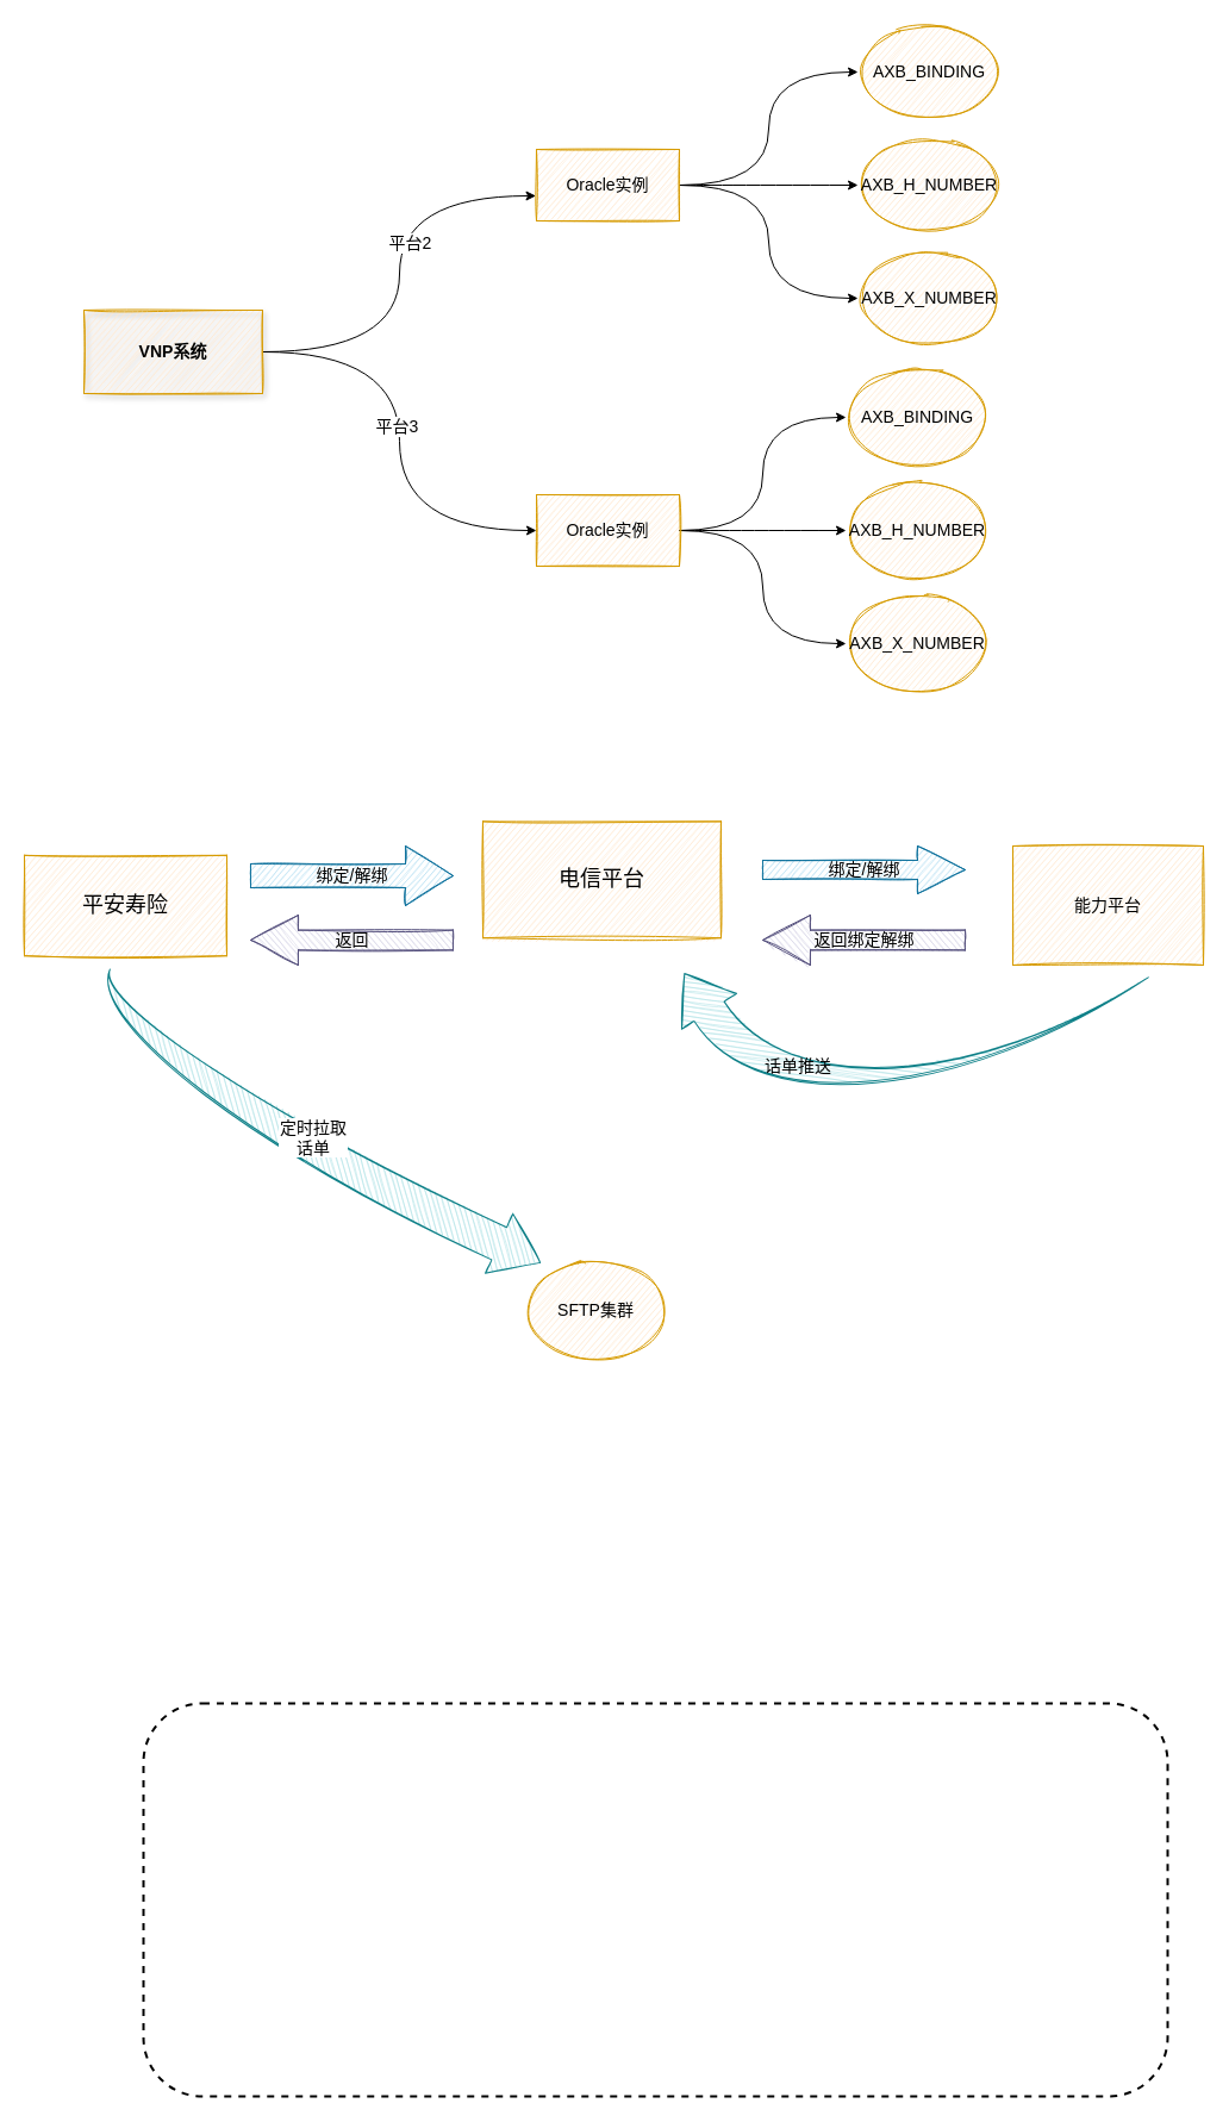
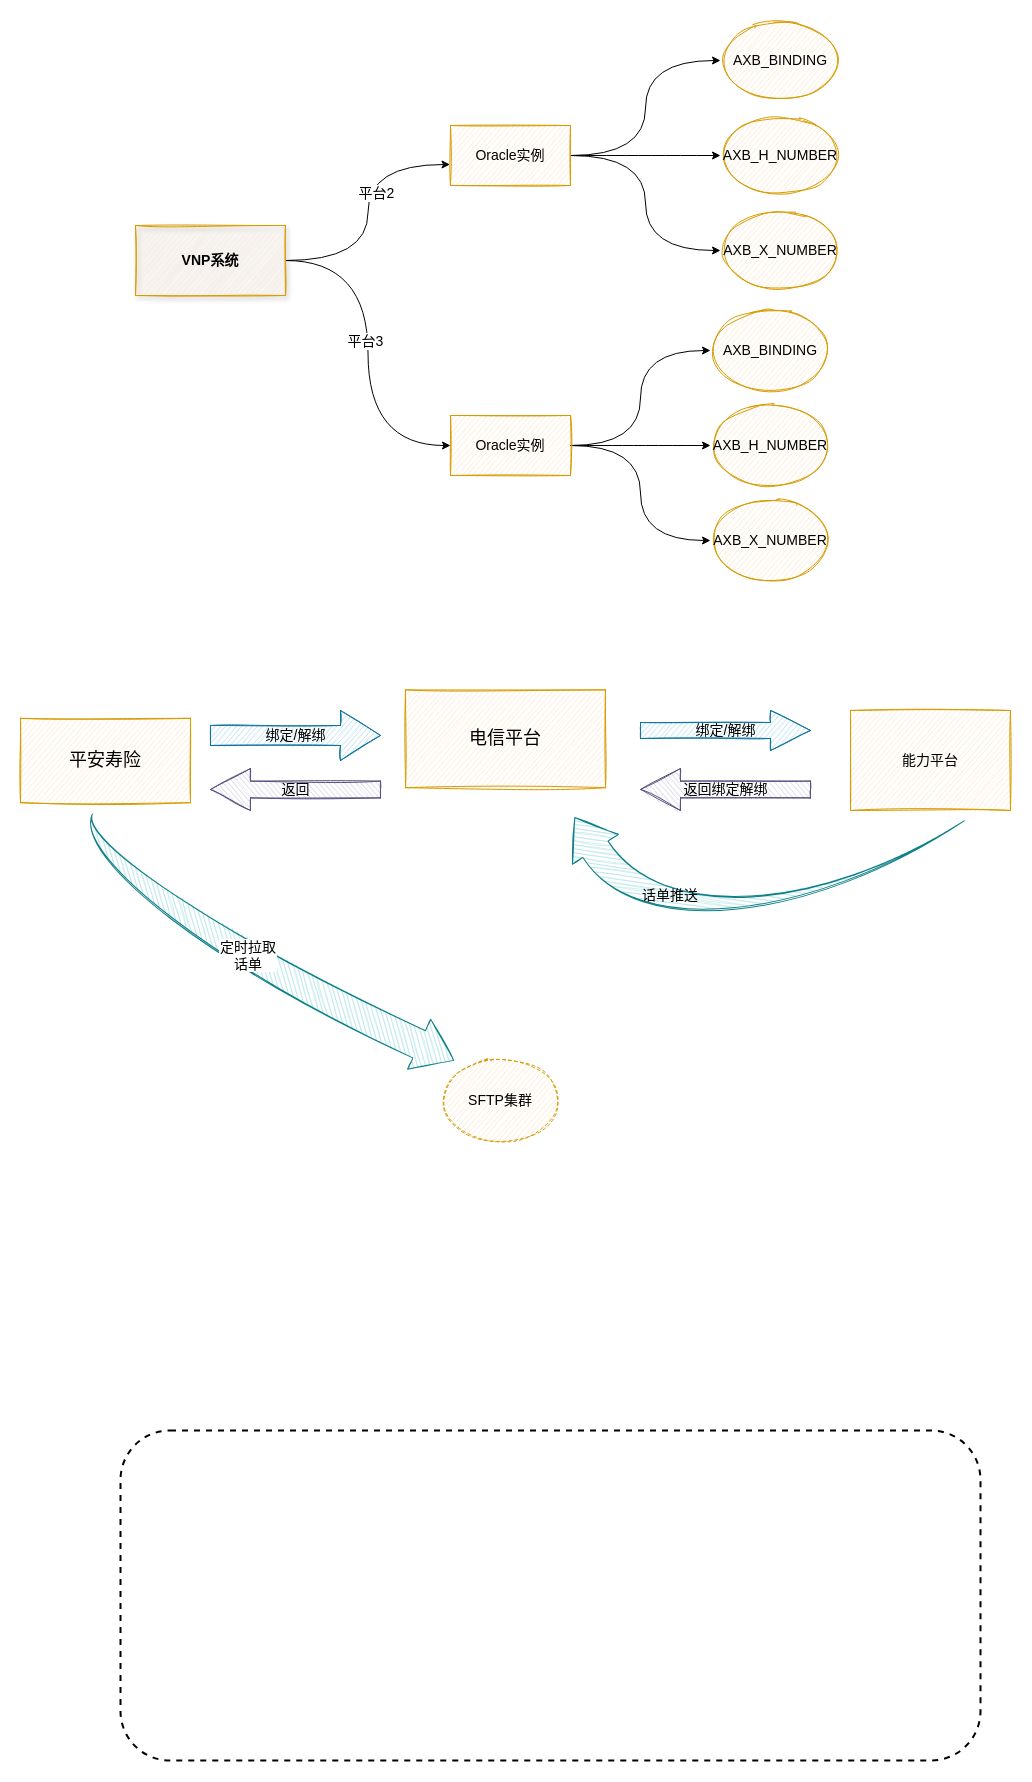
  <mxCell id="0" />
  <mxCell id="1" parent="0" />
  <mxCell id="2" value="" style="edgeStyle=orthogonalEdgeStyle;rounded=0;orthogonalLoop=1;jettySize=auto;html=1;fontSize=14;curved=1;entryX=-0.004;entryY=0.65;entryDx=0;entryDy=0;entryPerimeter=0;" parent="1" source="6" target="10" edge="1"><mxGeometry relative="1" as="geometry"><mxPoint x="420" y="157.5" as="targetPoint" /></mxGeometry></mxCell>
  <mxCell id="3" value="平台2" style="edgeLabel;html=1;align=center;verticalAlign=middle;resizable=0;points=[];fontSize=14;fontFamily=Helvetica;fontColor=default;" parent="2" vertex="1" connectable="0"><mxGeometry x="0.148" y="-8" relative="1" as="geometry"><mxPoint as="offset" /></mxGeometry></mxCell>
  <mxCell id="4" style="edgeStyle=orthogonalEdgeStyle;curved=1;rounded=0;orthogonalLoop=1;jettySize=auto;html=1;exitX=1;exitY=0.5;exitDx=0;exitDy=0;entryX=0;entryY=0.5;entryDx=0;entryDy=0;fontSize=14;" parent="1" source="6" target="17" edge="1"><mxGeometry relative="1" as="geometry"><mxPoint x="450" y="310" as="targetPoint" /></mxGeometry></mxCell>
  <mxCell id="5" value="平台3" style="edgeLabel;html=1;align=center;verticalAlign=middle;resizable=0;points=[];fontSize=14;fontFamily=Helvetica;fontColor=default;" parent="4" vertex="1" connectable="0"><mxGeometry x="-0.068" y="-3" relative="1" as="geometry"><mxPoint as="offset" /></mxGeometry></mxCell>
- <mxCell id="6" value="&lt;font style=&quot;font-size: 14px;&quot;&gt;&lt;b&gt;VNP系统&lt;/b&gt;&lt;/font&gt;" style="rounded=0;whiteSpace=wrap;html=1;fillColor=#ffe6cc;strokeColor=#d79b00;sketch=1;shadow=1;glass=0;" parent="1" vertex="1"><mxGeometry x="70" y="260" width="150" height="70" as="geometry" /></mxCell>
+ <mxCell id="6" value="&lt;font style=&quot;font-size: 14px;&quot;&gt;&lt;b&gt;VNP系统&lt;/b&gt;&lt;/font&gt;" style="rounded=0;whiteSpace=wrap;html=1;fillColor=#ffe6cc;strokeColor=#d79b00;sketch=1;shadow=1;glass=0;" parent="1" vertex="1"><mxGeometry x="135" y="225" width="150" height="70" as="geometry" /></mxCell>
  <mxCell id="7" value="" style="edgeStyle=orthogonalEdgeStyle;curved=1;rounded=0;orthogonalLoop=1;jettySize=auto;html=1;fontFamily=Helvetica;fontSize=14;fontColor=default;" parent="1" source="10" target="11" edge="1"><mxGeometry relative="1" as="geometry"><mxPoint x="660" y="110" as="targetPoint" /></mxGeometry></mxCell>
  <mxCell id="8" style="edgeStyle=orthogonalEdgeStyle;curved=1;rounded=0;orthogonalLoop=1;jettySize=auto;html=1;exitX=1;exitY=0.5;exitDx=0;exitDy=0;entryX=0;entryY=0.5;entryDx=0;entryDy=0;fontFamily=Helvetica;fontSize=14;fontColor=default;" parent="1" source="10" target="13" edge="1"><mxGeometry relative="1" as="geometry" /></mxCell>
  <mxCell id="9" style="edgeStyle=orthogonalEdgeStyle;curved=1;rounded=0;orthogonalLoop=1;jettySize=auto;html=1;exitX=1;exitY=0.5;exitDx=0;exitDy=0;entryX=0;entryY=0.5;entryDx=0;entryDy=0;fontFamily=Helvetica;fontSize=14;fontColor=default;" parent="1" source="10" target="12" edge="1"><mxGeometry relative="1" as="geometry" /></mxCell>
  <mxCell id="10" value="Oracle实例" style="rounded=0;whiteSpace=wrap;html=1;fontSize=14;fillColor=#ffe6cc;strokeColor=#d79b00;shadow=0;glass=0;sketch=1;" parent="1" vertex="1"><mxGeometry x="450" y="125" width="120" height="60" as="geometry" /></mxCell>
  <mxCell id="11" value="AXB_H_NUMBER" style="ellipse;whiteSpace=wrap;html=1;rounded=0;shadow=0;glass=0;sketch=1;fontFamily=Helvetica;fontSize=14;fontColor=default;strokeColor=#d79b00;fillColor=#ffe6cc;" parent="1" vertex="1"><mxGeometry x="720" y="115" width="120" height="80" as="geometry" /></mxCell>
  <mxCell id="12" value="AXB_X_NUMBER" style="ellipse;whiteSpace=wrap;html=1;rounded=0;shadow=0;glass=0;sketch=1;fontFamily=Helvetica;fontSize=14;fontColor=default;strokeColor=#d79b00;fillColor=#ffe6cc;" parent="1" vertex="1"><mxGeometry x="720" y="210" width="120" height="80" as="geometry" /></mxCell>
  <mxCell id="13" value="AXB_BINDING" style="ellipse;whiteSpace=wrap;html=1;rounded=0;shadow=0;glass=0;sketch=1;fontFamily=Helvetica;fontSize=14;fontColor=default;strokeColor=#d79b00;fillColor=#ffe6cc;" parent="1" vertex="1"><mxGeometry x="720" y="20" width="120" height="80" as="geometry" /></mxCell>
  <mxCell id="14" value="" style="edgeStyle=orthogonalEdgeStyle;curved=1;rounded=0;orthogonalLoop=1;jettySize=auto;html=1;fontFamily=Helvetica;fontSize=14;fontColor=default;" parent="1" source="17" target="18" edge="1"><mxGeometry relative="1" as="geometry"><mxPoint x="660" y="400" as="targetPoint" /></mxGeometry></mxCell>
  <mxCell id="15" style="edgeStyle=orthogonalEdgeStyle;curved=1;rounded=0;orthogonalLoop=1;jettySize=auto;html=1;exitX=1;exitY=0.5;exitDx=0;exitDy=0;entryX=0;entryY=0.5;entryDx=0;entryDy=0;fontFamily=Helvetica;fontSize=14;fontColor=default;" parent="1" source="17" target="20" edge="1"><mxGeometry relative="1" as="geometry" /></mxCell>
  <mxCell id="16" style="edgeStyle=orthogonalEdgeStyle;curved=1;rounded=0;orthogonalLoop=1;jettySize=auto;html=1;exitX=1;exitY=0.5;exitDx=0;exitDy=0;entryX=0;entryY=0.5;entryDx=0;entryDy=0;fontFamily=Helvetica;fontSize=14;fontColor=default;" parent="1" source="17" target="19" edge="1"><mxGeometry relative="1" as="geometry" /></mxCell>
  <mxCell id="17" value="Oracle实例" style="rounded=0;whiteSpace=wrap;html=1;fontSize=14;fillColor=#ffe6cc;strokeColor=#d79b00;shadow=0;glass=0;sketch=1;" parent="1" vertex="1"><mxGeometry x="450" y="415" width="120" height="60" as="geometry" /></mxCell>
  <mxCell id="18" value="AXB_H_NUMBER" style="ellipse;whiteSpace=wrap;html=1;rounded=0;shadow=0;glass=0;sketch=1;fontFamily=Helvetica;fontSize=14;fontColor=default;strokeColor=#d79b00;fillColor=#ffe6cc;" parent="1" vertex="1"><mxGeometry x="710" y="405" width="120" height="80" as="geometry" /></mxCell>
  <mxCell id="19" value="AXB_X_NUMBER" style="ellipse;whiteSpace=wrap;html=1;rounded=0;shadow=0;glass=0;sketch=1;fontFamily=Helvetica;fontSize=14;fontColor=default;strokeColor=#d79b00;fillColor=#ffe6cc;" parent="1" vertex="1"><mxGeometry x="710" y="500" width="120" height="80" as="geometry" /></mxCell>
  <mxCell id="20" value="AXB_BINDING" style="ellipse;whiteSpace=wrap;html=1;rounded=0;shadow=0;glass=0;sketch=1;fontFamily=Helvetica;fontSize=14;fontColor=default;strokeColor=#d79b00;fillColor=#ffe6cc;" parent="1" vertex="1"><mxGeometry x="710" y="310" width="120" height="80" as="geometry" /></mxCell>
  <mxCell id="21" value="&lt;font style=&quot;font-size: 18px;&quot;&gt;平安寿险&lt;/font&gt;" style="rounded=0;whiteSpace=wrap;html=1;fontSize=14;fillColor=#ffe6cc;strokeColor=#d79b00;shadow=0;glass=0;sketch=1;" parent="1" vertex="1"><mxGeometry x="20" y="717.81" width="170" height="84.38" as="geometry" /></mxCell>
  <mxCell id="22" value="&lt;font style=&quot;font-size: 18px;&quot;&gt;电信平台&lt;/font&gt;" style="rounded=0;whiteSpace=wrap;html=1;fontSize=14;fillColor=#ffe6cc;strokeColor=#d79b00;shadow=0;glass=0;sketch=1;" parent="1" vertex="1"><mxGeometry x="405" y="689.38" width="200" height="97.81" as="geometry" /></mxCell>
  <mxCell id="23" value="能力平台" style="rounded=0;whiteSpace=wrap;html=1;fontSize=14;fillColor=#ffe6cc;strokeColor=#d79b00;shadow=0;glass=0;sketch=1;" parent="1" vertex="1"><mxGeometry x="850" y="710" width="160" height="100" as="geometry" /></mxCell>
- <mxCell id="24" value="SFTP集群" style="ellipse;whiteSpace=wrap;html=1;rounded=0;shadow=0;glass=0;sketch=1;fontFamily=Helvetica;fontSize=14;fontColor=default;strokeColor=#d79b00;fillColor=#ffe6cc;" parent="1" vertex="1"><mxGeometry x="440" y="1060" width="120" height="80" as="geometry" /></mxCell>
+ <mxCell id="24" value="SFTP集群" style="ellipse;whiteSpace=wrap;html=1;rounded=0;shadow=0;glass=0;sketch=1;fontFamily=Helvetica;fontSize=14;fontColor=default;strokeColor=#d79b00;fillColor=#ffe6cc;dashed=1;" parent="1" vertex="1"><mxGeometry x="440" y="1060" width="120" height="80" as="geometry" /></mxCell>
  <mxCell id="25" value="" style="rounded=1;whiteSpace=wrap;html=1;shadow=0;glass=0;sketch=0;fontFamily=Helvetica;fontSize=14;dashed=1;strokeWidth=2;" parent="1" vertex="1"><mxGeometry x="120" y="1430" width="860" height="330" as="geometry" /></mxCell>
  <mxCell id="26" value="绑定/解绑" style="html=1;shadow=0;dashed=0;align=center;verticalAlign=middle;shape=mxgraph.arrows2.arrow;dy=0.6;dx=40;notch=0;rounded=0;glass=0;sketch=1;fontFamily=Helvetica;fontSize=14;strokeColor=#10739e;fillColor=#b1ddf0;" parent="1" vertex="1"><mxGeometry x="640" y="710" width="170" height="40" as="geometry" /></mxCell>
  <mxCell id="27" value="返回绑定解绑" style="html=1;shadow=0;dashed=0;align=center;verticalAlign=middle;shape=mxgraph.arrows2.arrow;dy=0.6;dx=40;flipH=1;notch=0;rounded=0;glass=0;sketch=1;fontFamily=Helvetica;fontSize=14;strokeColor=#56517e;fillColor=#d0cee2;" parent="1" vertex="1"><mxGeometry x="640" y="768" width="170" height="42" as="geometry" /></mxCell>
  <mxCell id="28" value="绑定/解绑" style="html=1;shadow=0;dashed=0;align=center;verticalAlign=middle;shape=mxgraph.arrows2.arrow;dy=0.6;dx=40;notch=0;rounded=0;glass=0;sketch=1;fontFamily=Helvetica;fontSize=14;strokeColor=#10739e;fillColor=#b1ddf0;" parent="1" vertex="1"><mxGeometry x="210" y="710" width="170" height="50" as="geometry" /></mxCell>
  <mxCell id="29" value="返回" style="html=1;shadow=0;dashed=0;align=center;verticalAlign=middle;shape=mxgraph.arrows2.arrow;dy=0.6;dx=40;flipH=1;notch=0;rounded=0;glass=0;sketch=1;fontFamily=Helvetica;fontSize=14;strokeColor=#56517e;fillColor=#d0cee2;" parent="1" vertex="1"><mxGeometry x="210" y="768" width="170" height="42" as="geometry" /></mxCell>
  <mxCell id="30" value="" style="html=1;shadow=0;dashed=0;align=center;verticalAlign=middle;shape=mxgraph.arrows2.jumpInArrow;dy=15;dx=38;arrowHead=55;rounded=0;glass=0;sketch=1;fontFamily=Helvetica;fontSize=14;strokeColor=#0e8088;fillColor=#b0e3e6;rotation=-123;" parent="1" vertex="1"><mxGeometry x="650" y="650" width="214.91" height="352.21" as="geometry" /></mxCell>
  <mxCell id="31" value="话单推送" style="text;html=1;strokeColor=none;fillColor=none;align=center;verticalAlign=middle;whiteSpace=wrap;rounded=0;shadow=0;glass=0;sketch=1;fontFamily=Helvetica;fontSize=14;fontColor=default;" parent="1" vertex="1"><mxGeometry x="640" y="880" width="60" height="30" as="geometry" /></mxCell>
  <mxCell id="32" value="" style="html=1;shadow=0;dashed=0;align=center;verticalAlign=middle;shape=mxgraph.arrows2.jumpInArrow;dy=15;dx=38;arrowHead=55;rounded=0;glass=0;sketch=1;fontFamily=Helvetica;fontSize=14;strokeColor=#0e8088;fillColor=#b0e3e6;rotation=115;direction=north;flipH=1;" parent="1" vertex="1"><mxGeometry x="217.62" y="733.35" width="98.13" height="431.55" as="geometry" /></mxCell>
- <mxCell id="33" value="定时拉取话单" style="text;html=1;strokeColor=none;fillColor=none;align=center;verticalAlign=middle;whiteSpace=wrap;rounded=0;shadow=0;glass=0;sketch=1;fontFamily=Helvetica;fontSize=14;fontColor=default;labelBackgroundColor=default;labelBorderColor=none;" parent="1" vertex="1"><mxGeometry x="233" y="940" width="60" height="30" as="geometry" /></mxCell>
+ <mxCell id="33" value="定时拉取话单" style="text;html=1;strokeColor=none;fillColor=none;align=center;verticalAlign=middle;whiteSpace=wrap;rounded=0;shadow=0;glass=0;sketch=1;fontFamily=Helvetica;fontSize=14;fontColor=default;labelBackgroundColor=default;labelBorderColor=none;" parent="1" vertex="1"><mxGeometry x="218" y="940" width="60" height="30" as="geometry" /></mxCell>
